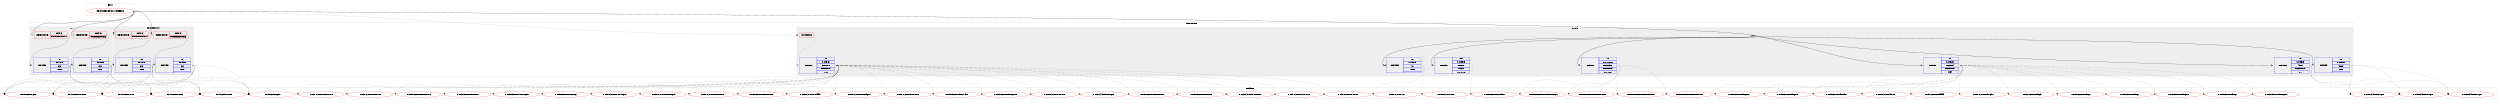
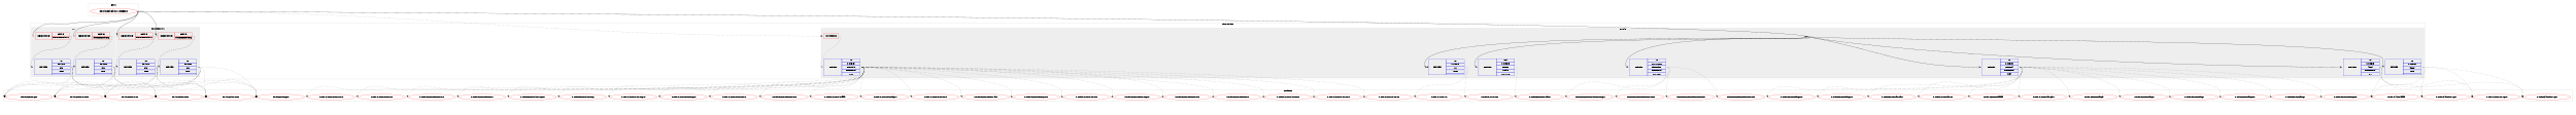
  digraph {
    compound=true
    concentrate=true
    fontname=Helvetica
    fontsize=10
    newrank=true
    rankdir=TB
    ranksep=1.5
    node [color=red fontname=Helvetica fontsize=10]
    edge [arrowhead=vee headport=w style=dotted tailport=e weight=100]
    n1 [label="dev-php/pecl-radius-1.4.0_beta1-r1" width=4]
    n2 [color=blue label=<<TABLE BORDER="0" CELLBORDER="1" CELLSPACING="0" CELLPADDING="4" WIDTH="220"><TR><TD ROWSPAN="6" CELLPADDING="30">pack_dep</TD></TR><TR><TD WIDTH="110">no</TD></TR><TR><TD>sys-devel</TD></TR><TR><TD>automake</TD></TR><TR><TD>greaterequal</TD></TR><TR><TD>1.15</TD></TR></TABLE>> shape=none]
    n3 [label=<<TABLE BORDER="0" CELLBORDER="1" CELLSPACING="0" CELLPADDING="4"><TR><TD CELLPADDING="10">any_of_group</TD></TR></TABLE>> shape=none]
    n4 [color=blue label=<<TABLE BORDER="0" CELLBORDER="1" CELLSPACING="0" CELLPADDING="4" WIDTH="220"><TR><TD ROWSPAN="6" CELLPADDING="30">pack_dep</TD></TR><TR><TD WIDTH="110">no</TD></TR><TR><TD>app-portage</TD></TR><TR><TD>elt-patches</TD></TR><TR><TD>greaterequal</TD></TR><TR><TD>20170422</TD></TR></TABLE>> shape=none]
    n5 [color=blue label=<<TABLE BORDER="0" CELLBORDER="1" CELLSPACING="0" CELLPADDING="4" WIDTH="220"><TR><TD ROWSPAN="6" CELLPADDING="30">pack_dep</TD></TR><TR><TD WIDTH="110">no</TD></TR><TR><TD>sys-devel</TD></TR><TR><TD>autoconf</TD></TR><TR><TD>greaterequal</TD></TR><TR><TD>2.69</TD></TR></TABLE>> shape=none]
    n6 [color=blue label=<<TABLE BORDER="0" CELLBORDER="1" CELLSPACING="0" CELLPADDING="4" WIDTH="220"><TR><TD ROWSPAN="6" CELLPADDING="30">pack_dep</TD></TR><TR><TD WIDTH="110">no</TD></TR><TR><TD>sys-devel</TD></TR><TR><TD>libtool</TD></TR><TR><TD>greaterequal</TD></TR><TR><TD>2.4</TD></TR></TABLE>> shape=none]
    n7 [color=blue label=<<TABLE BORDER="0" CELLBORDER="1" CELLSPACING="0" CELLPADDING="4" WIDTH="220"><TR><TD ROWSPAN="6" CELLPADDING="30">pack_dep</TD></TR><TR><TD WIDTH="110">no</TD></TR><TR><TD>sys-devel</TD></TR><TR><TD>libtool</TD></TR><TR><TD>none</TD></TR><TR><TD></TD></TR></TABLE>> shape=none]
    n8 [color=blue label=<<TABLE BORDER="0" CELLBORDER="1" CELLSPACING="0" CELLPADDING="4" WIDTH="220"><TR><TD ROWSPAN="6" CELLPADDING="30">pack_dep</TD></TR><TR><TD WIDTH="110">no</TD></TR><TR><TD>sys-devel</TD></TR><TR><TD>m4</TD></TR><TR><TD>none</TD></TR><TR><TD></TD></TR></TABLE>> shape=none]
    n9 [color=blue label=<<TABLE BORDER="0" CELLBORDER="1" CELLSPACING="0" CELLPADDING="4" WIDTH="220"><TR><TD ROWSPAN="6" CELLPADDING="30">pack_dep</TD></TR><TR><TD WIDTH="110">weak</TD></TR><TR><TD>sys-devel</TD></TR><TR><TD>gettext</TD></TR><TR><TD>smaller</TD></TR><TR><TD>0.18.1.1-r3</TD></TR></TABLE>> shape=none]
    n10 [color=blue label=<<TABLE BORDER="0" CELLBORDER="1" CELLSPACING="0" CELLPADDING="4" WIDTH="220"><TR><TD ROWSPAN="6" CELLPADDING="30">pack_dep</TD></TR><TR><TD WIDTH="110">no</TD></TR><TR><TD>dev-lang</TD></TR><TR><TD>php</TD></TR><TR><TD>none</TD></TR><TR><TD></TD></TR></TABLE>> shape=none]
    n11 [label=<<TABLE BORDER="0" CELLBORDER="1" CELLSPACING="0" CELLPADDING="4"><TR><TD ROWSPAN="3" CELLPADDING="10">use_conditional</TD></TR><TR><TD>positive</TD></TR><TR><TD>php_targets_php5-6</TD></TR></TABLE>> shape=none]
    n12 [color=blue label=<<TABLE BORDER="0" CELLBORDER="1" CELLSPACING="0" CELLPADDING="4" WIDTH="220"><TR><TD ROWSPAN="6" CELLPADDING="30">pack_dep</TD></TR><TR><TD WIDTH="110">no</TD></TR><TR><TD>dev-lang</TD></TR><TR><TD>php</TD></TR><TR><TD>none</TD></TR><TR><TD></TD></TR></TABLE>> shape=none]
    n13 [label=<<TABLE BORDER="0" CELLBORDER="1" CELLSPACING="0" CELLPADDING="4"><TR><TD ROWSPAN="3" CELLPADDING="10">use_conditional</TD></TR><TR><TD>positive</TD></TR><TR><TD>php_targets_php7-0</TD></TR></TABLE>> shape=none]
    n14 [color=blue label=<<TABLE BORDER="0" CELLBORDER="1" CELLSPACING="0" CELLPADDING="4" WIDTH="220"><TR><TD ROWSPAN="6" CELLPADDING="30">pack_dep</TD></TR><TR><TD WIDTH="110">no</TD></TR><TR><TD>dev-lang</TD></TR><TR><TD>php</TD></TR><TR><TD>none</TD></TR><TR><TD></TD></TR></TABLE>> shape=none]
    n15 [label=<<TABLE BORDER="0" CELLBORDER="1" CELLSPACING="0" CELLPADDING="4"><TR><TD ROWSPAN="3" CELLPADDING="10">use_conditional</TD></TR><TR><TD>positive</TD></TR><TR><TD>php_targets_php5-6</TD></TR></TABLE>> shape=none]
    n16 [color=blue label=<<TABLE BORDER="0" CELLBORDER="1" CELLSPACING="0" CELLPADDING="4" WIDTH="220"><TR><TD ROWSPAN="6" CELLPADDING="30">pack_dep</TD></TR><TR><TD WIDTH="110">no</TD></TR><TR><TD>dev-lang</TD></TR><TR><TD>php</TD></TR><TR><TD>none</TD></TR><TR><TD></TD></TR></TABLE>> shape=none]
    n17 [label=<<TABLE BORDER="0" CELLBORDER="1" CELLSPACING="0" CELLPADDING="4"><TR><TD ROWSPAN="3" CELLPADDING="10">use_conditional</TD></TR><TR><TD>positive</TD></TR><TR><TD>php_targets_php7-0</TD></TR></TABLE>> shape=none]
    n18 [label="sys-devel/automake-1.10.3-r1" width=4]
    n19 [label="sys-devel/automake-1.10.3-r2" width=4]
    n20 [label="sys-devel/automake-1.11.6-r1" width=4]
    n21 [label="sys-devel/automake-1.11.6-r2" width=4]
    n22 [label="sys-devel/automake-1.12.6" width=4]
    n23 [label="sys-devel/automake-1.72.6-r1" width=4]
    n24 [label="sys-devel/automake-1.13.4" width=4]
    n25 [label="sys-devel/automake-1.13.4-r1" width=4]
    n26 [label="sys-devel/automake-1.14.1" width=4]
    n27 [label="sys-devel/automake-1.14.1-r1" width=4]
    n28 [label="sys-devel/automake-1.15" width=4]
    n29 [label="sys-devel/automake-1.15-r1" width=4]
    n30 [label="sys-devel/automake-1.15-r2" width=4]
    n31 [label="sys-devel/automake-1.15.1" width=4]
    n32 [label="sys-devel/automake-1.15.1-r1" width=4]
-   n33 [label="sys-devel/libtool-1.4_p6-r2" width=4]
+   n33 [label="sys-devel/automake-1.4_p6-r2" width=4]
    n34 [label="sys-devel/automake-1.5-r2" width=4]
    n35 [label="sys-devel/automake-1.6.3-r2" width=4]
    n36 [label="sys-devel/automake-1.7.9-r3" width=4]
    n37 [label="sys-devel/automake-1.8.5-r5" width=4]
    n38 [label="sys-devel/automake-1.9.6-r4" width=4]
    n39 [label="sys-devel/automake-9999" width=4]
    n40 [label="app-portage/elt-patches-20170317" width=4]
    n41 [label="app-portage/elt-patches-20170422" width=4]
    n42 [label="app-portage/elt-patches-20170815" width=4]
    n43 [label="app-portage/elt-patches-20170826.1" width=4]
    n44 [label="sys-devel/autoconf-2.13" width=4]
    n45 [label="sys-devel/autoconf-2.59-r7" width=4]
    n46 [label="sys-devel/autoconf-2.61-r2" width=4]
    n47 [label="sys-devel/autoconf-2.62-r1" width=4]
    n48 [label="sys-devel/automake-2.63-r1" width=4]
    n49 [label="sys-devel/autoconf-2.64" width=4]
-   n50 [label="sys-devel/autoconf-2.65-r1" width=4]
+   n50 [label="sys-php/autoconf-2.65-r1" width=4]
    n51 [label="sys-devel/autoconf-2.67" width=4]
    n52 [label="sys-devel/autoconf-2.68" width=4]
    n53 [label="sys-devel/autoconf-2.69" width=4]
    n54 [label="sys-devel/autoconf-2.69-r4" width=4]
    n55 [label="sys-devel/autoconf-9999" width=4]
    n56 [label="sys-devel/libtool-2.4.6-r2" width=4]
-   n57 [label="sys-devel/libtool-2.4.6-r3" width=4]
+   n57 [label="sys-devel/gettext-2.4.6-r3" width=4]
    n58 [label="sys-devel/libtool-2.4.6-r4" width=4]
+   n59 [label="sys-devel/libtool-9999" width=4]
    n60 [label="sys-devel/m4-1.4.17" width=4]
    n61 [label="sys-devel/m4-1.4.18" width=4]
    n62 [label="sys-devel/gettext-0.19.8.1" width=4]
    n63 [label="dev-lang/php-5.6.31" width=4]
    n64 [label="dev-lang/php-5.6.32" width=4]
    n65 [label="dev-lang/php-7.0.23" width=4]
    n66 [label="dev-lang/php-7.0.25" width=4]
    n67 [label="dev-lang/php-7.1.11" width=4]
    n68 [label="dev-lang/php-7.2.0_rc5" width=4]
    subgraph cluster_1 {
      color=gray
      label=<<i>ebuild</i>>
      rank=same
      n1
    }
    subgraph cluster_2 {
      color=gray
      label=<<i>dependencies</i>>
      subgraph cluster_3 {
        color=gray
        fillcolor="#eeeeee"
        label=<<i>compile</i>>
        style=filled
        subgraph sub_4 {
          color=gray
          fillcolor="#eeeeee"
          label=<<i>compile</i>>
          style=filled
          n3
          subgraph sub_5 {
            color=gray
            fillcolor="#eeeeee"
            label=<<i>compile</i>>
            style=filled
            n2
          }
        }
        subgraph sub_6 {
          color=gray
          fillcolor="#eeeeee"
          label=<<i>compile</i>>
          style=filled
          n4
        }
        subgraph sub_7 {
          color=gray
          fillcolor="#eeeeee"
          label=<<i>compile</i>>
          style=filled
          n5
        }
        subgraph sub_8 {
          color=gray
          fillcolor="#eeeeee"
          label=<<i>compile</i>>
          style=filled
          n6
        }
        subgraph sub_9 {
          color=gray
          fillcolor="#eeeeee"
          label=<<i>compile</i>>
          style=filled
          n7
        }
        subgraph sub_10 {
          color=gray
          fillcolor="#eeeeee"
          label=<<i>compile</i>>
          style=filled
          n8
        }
        subgraph sub_11 {
          color=gray
          fillcolor="#eeeeee"
          label=<<i>compile</i>>
          style=filled
          n9
        }
      }
      subgraph cluster_12 {
        color=gray
        fillcolor="#eeeeee"
        label=<<i>compile and run</i>>
        style=filled
        subgraph sub_13 {
          color=gray
          fillcolor="#eeeeee"
          label=<<i>compile and run</i>>
          style=filled
          n11
          subgraph sub_14 {
            color=gray
            fillcolor="#eeeeee"
            label=<<i>compile and run</i>>
            style=filled
            n10
          }
        }
        subgraph sub_15 {
          color=gray
          fillcolor="#eeeeee"
          label=<<i>compile and run</i>>
          style=filled
          n13
          subgraph sub_16 {
            color=gray
            fillcolor="#eeeeee"
            label=<<i>compile and run</i>>
            style=filled
            n12
          }
        }
      }
      subgraph cluster_17 {
        color=gray
        fillcolor="#eeeeee"
        label=<<i>run</i>>
        style=filled
        subgraph sub_18 {
          color=gray
          fillcolor="#eeeeee"
          label=<<i>run</i>>
          style=filled
          n15
          subgraph sub_19 {
            color=gray
            fillcolor="#eeeeee"
            label=<<i>run</i>>
            style=filled
            n14
          }
        }
        subgraph sub_20 {
          color=gray
          fillcolor="#eeeeee"
          label=<<i>run</i>>
          style=filled
          n17
          subgraph sub_21 {
            color=gray
            fillcolor="#eeeeee"
            label=<<i>run</i>>
            style=filled
            n16
          }
        }
      }
    }
    subgraph cluster_22 {
      color=gray
      label=<<i>candidates</i>>
      rank=same
      subgraph sub_23 {
        color=black
        label=<<i>candidates</i>>
        nodesep=1
        rank=same
        n18
        n19
        n20
        n21
        n22
        n23
        n24
        n25
        n26
        n27
        n28
        n29
        n30
        n31
        n32
        n33
        n34
        n35
        n36
        n37
        n38
        n39
      }
      subgraph sub_24 {
        color=black
        label=<<i>candidates</i>>
        nodesep=1
        rank=same
        n40
        n41
        n42
        n43
      }
      subgraph sub_25 {
        color=black
        label=<<i>candidates</i>>
        nodesep=1
        rank=same
        n44
        n45
        n46
        n47
        n48
        n49
        n50
        n51
        n52
        n53
        n54
        n55
      }
      subgraph sub_26 {
        color=black
        label=<<i>candidates</i>>
        nodesep=1
        rank=same
        n56
        n57
        n58
+       n59
      }
      subgraph sub_27 {
        color=black
        label=<<i>candidates</i>>
        nodesep=1
        rank=same
        n56
        n57
        n58
+       n59
      }
      subgraph sub_28 {
        color=black
        label=<<i>candidates</i>>
        nodesep=1
        rank=same
        n60
        n61
      }
      subgraph sub_29 {
        color=black
        label=<<i>candidates</i>>
        nodesep=1
        rank=same
        n62
      }
      subgraph sub_30 {
        color=black
        label=<<i>candidates</i>>
        nodesep=1
        rank=same
        n63
        n64
        n65
        n66
        n67
        n68
      }
      subgraph sub_31 {
        color=black
        label=<<i>candidates</i>>
        nodesep=1
        rank=same
        n63
        n64
        n65
        n66
        n67
        n68
      }
      subgraph sub_32 {
        color=black
        label=<<i>candidates</i>>
        nodesep=1
        rank=same
        n63
        n64
        n65
        n66
        n67
        n68
      }
      subgraph sub_33 {
        color=black
        label=<<i>candidates</i>>
        nodesep=1
        rank=same
        n63
        n64
        n65
        n66
        n67
        n68
      }
    }
    n1 -> n3 [weight=20]
    n1 -> n4 [style=solid weight=20]
    n1 -> n5 [style=solid weight=20]
    n1 -> n6 [style=solid weight=20]
    n1 -> n7 [style=solid weight=20]
    n1 -> n8 [style=solid weight=20]
    n1 -> n9 [style=solid weight=20]
    n1 -> n11 [arrowhead=odotvee style=solid weight=20]
    n1 -> n13 [arrowhead=odotvee style=solid weight=20]
    n1 -> n15 [arrowhead=odot style=solid weight=20]
    n1 -> n17 [arrowhead=odot style=solid weight=20]
    n2 -> n18
    n2 -> n19
    n2 -> n20
    n2 -> n21
    n2 -> n22
    n2 -> n23
    n2 -> n24
    n2 -> n25
    n2 -> n26
    n2 -> n27
    n2 -> n28
    n2 -> n29
    n2 -> n30
    n2 -> n31
    n2 -> n32
    n2 -> n33
    n2 -> n34
    n2 -> n35
    n2 -> n36
    n2 -> n37
    n2 -> n38
    n2 -> n39
    n3 -> n2 [arrowhead=oinv weight=20]
    n4 -> n40
    n4 -> n41
    n4 -> n42
    n4 -> n43
    n5 -> n44
    n5 -> n45
    n5 -> n46
    n5 -> n47
    n5 -> n48
    n5 -> n49
    n5 -> n50
    n5 -> n51
    n5 -> n52
    n5 -> n53
    n5 -> n54
    n5 -> n55
    n6 -> n56
    n6 -> n57
    n6 -> n58
+   n6 -> n59
    n7 -> n56
    n7 -> n57
    n7 -> n58
+   n7 -> n59
    n8 -> n60
    n8 -> n61
    n9 -> n62
    n10 -> n63
    n10 -> n64
    n10 -> n65
    n10 -> n66
    n10 -> n67
    n10 -> n68
    n11 -> n10 [style=dashed weight=20]
    n12 -> n63
    n12 -> n64
    n12 -> n65
    n12 -> n66
    n12 -> n67
    n12 -> n68
    n13 -> n12 [style=dashed weight=20]
    n14 -> n63
    n14 -> n64
    n14 -> n65
    n14 -> n66
    n14 -> n67
    n14 -> n68
    n15 -> n14 [style=dashed weight=20]
    n16 -> n63
    n16 -> n64
    n16 -> n65
    n16 -> n66
    n16 -> n67
    n16 -> n68
    n17 -> n16 [style=dashed weight=20]
  }
